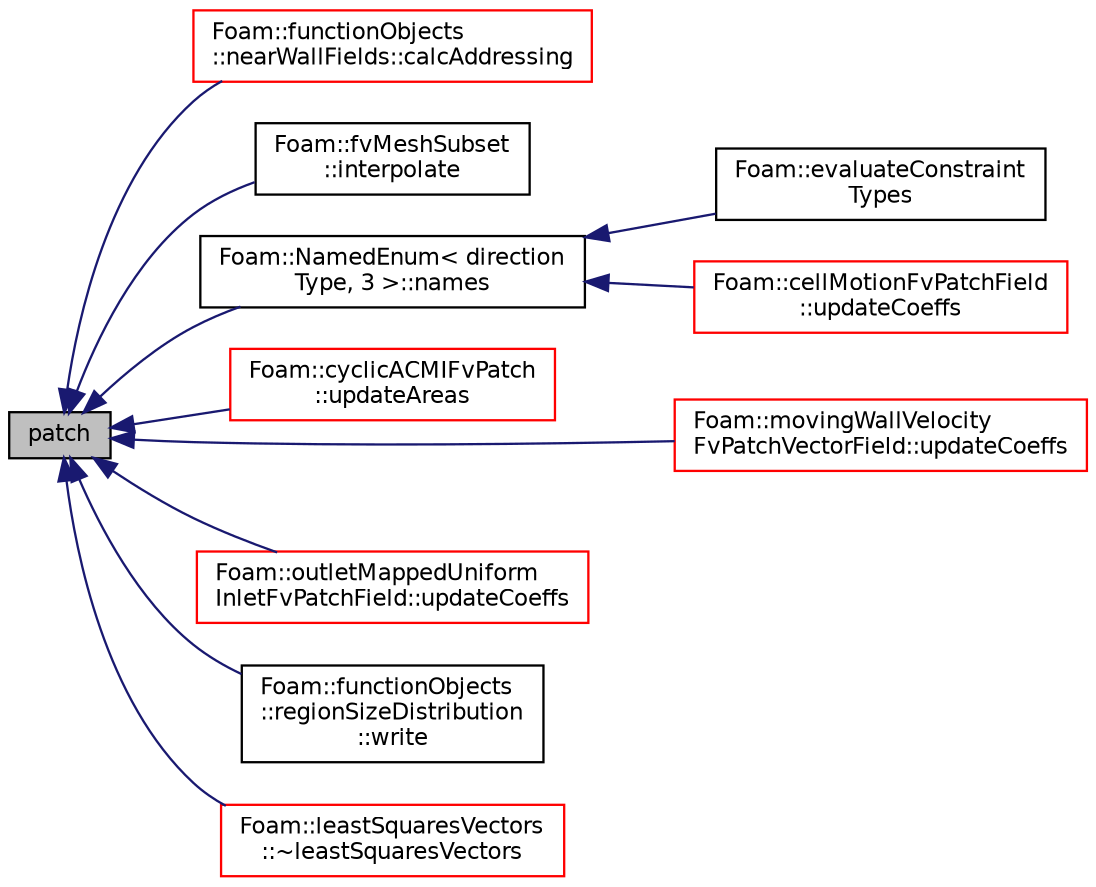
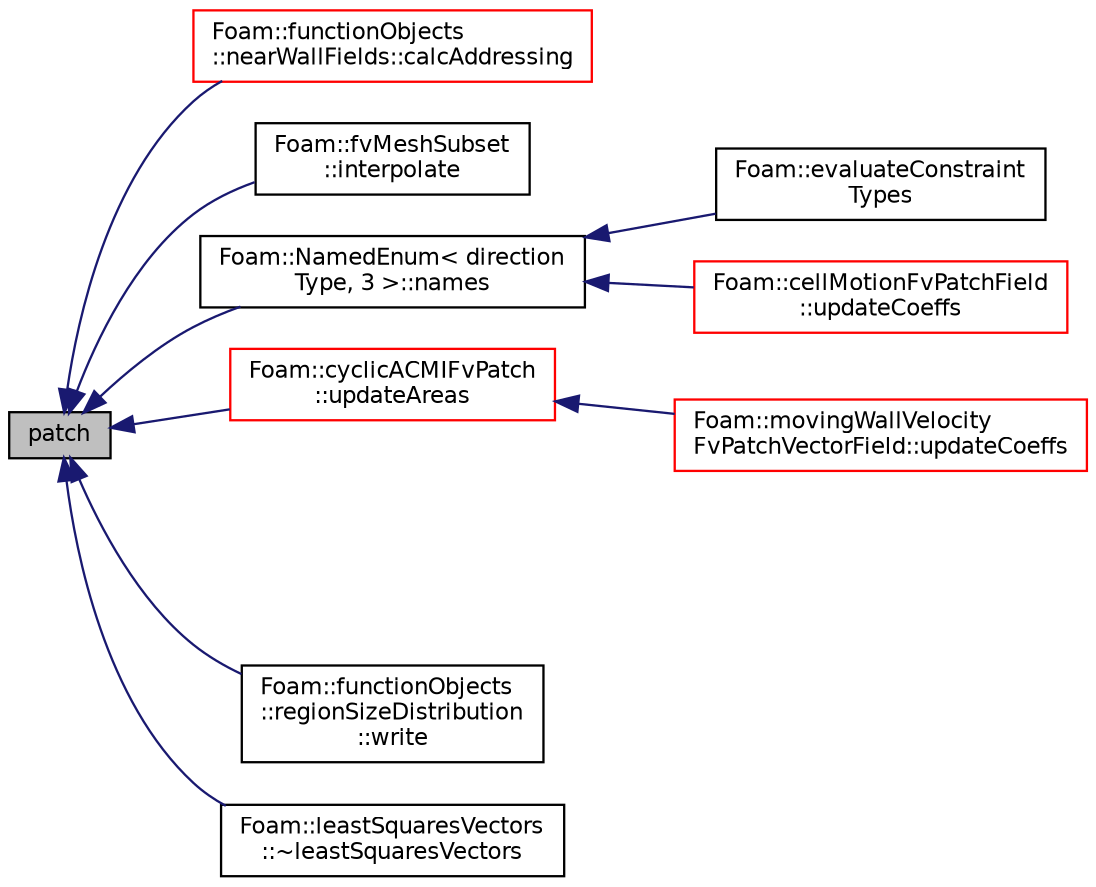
  digraph {
    fontname="DejaVu Sans"
    rankdir=LR
    node [color=black fontname="DejaVu Sans" fontsize=10 shape=record]
    edge [color=midnightblue dir=back fontname="DejaVu Sans" fontsize=10 labelfontname=Helvetica labelfontsize=10 style=solid]
    n1 [fillcolor=grey75 fontcolor=black height=0.2 label=patch style=filled width=0.4]
    n2 [color=red height=0.2 label="Foam::functionObjects\l::nearWallFields::calcAddressing" width=0.4]
    n3 [height=0.2 label="Foam::fvMeshSubset\l::interpolate" width=0.4]
    n4 [height=0.2 label="Foam::NamedEnum\< direction\lType, 3 \>::names" width=0.4]
    n5 [color=red height=0.2 label="Foam::cyclicACMIFvPatch\l::updateAreas" width=0.4]
    n6 [color=red height=0.2 label="Foam::movingWallVelocity\lFvPatchVectorField::updateCoeffs" width=0.4]
-   n7 [color=red height=0.2 label="Foam::outletMappedUniform\lInletFvPatchField::updateCoeffs" width=0.4]
    n8 [height=0.2 label="Foam::functionObjects\l::regionSizeDistribution\l::write" width=0.4]
-   n9 [color=red height=0.2 label="Foam::leastSquaresVectors\l::~leastSquaresVectors" width=0.4]
+   n9 [height=0.2 label="Foam::leastSquaresVectors\l::~leastSquaresVectors" width=0.4]
    n10 [height=0.2 label="Foam::evaluateConstraint\lTypes" width=0.4]
    n11 [color=red height=0.2 label="Foam::cellMotionFvPatchField\l::updateCoeffs" width=0.4]
    n1 -> n2
    n1 -> n3
    n1 -> n4
    n1 -> n5
-   n1 -> n6
-   n1 -> n7
+   n5 -> n6
    n1 -> n8
    n1 -> n9
    n4 -> n10
    n4 -> n11
  }
